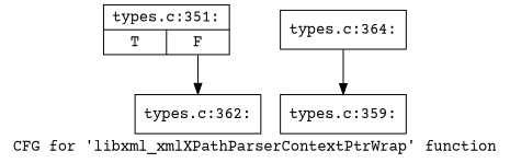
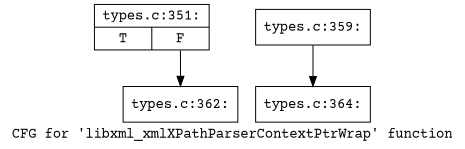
  digraph {
    fontname="Courier Prime"
    label="CFG for 'libxml_xmlXPathParserContextPtrWrap' function"
    node [fontname="Courier Prime" shape=record]
    edge [fontname="Courier Prime"]
    n1 [label="{types.c:351:|{<s0>T|<s1>F}}"]
    n2 [label="{types.c:362:}"]
    n3 [label="{types.c:359:}"]
    n4 [label="{types.c:364:}"]
    n1 -> n2 [tailport=s1]
-   n4 -> n3
+   n3 -> n4
  }
